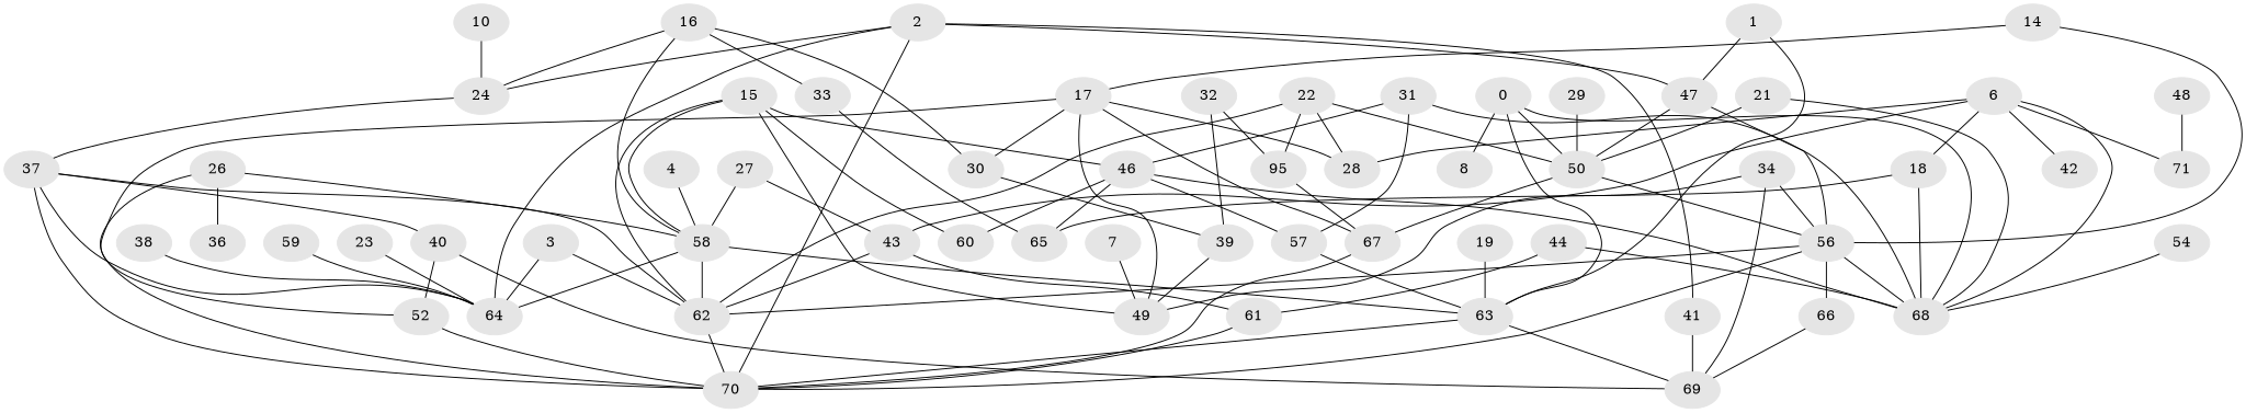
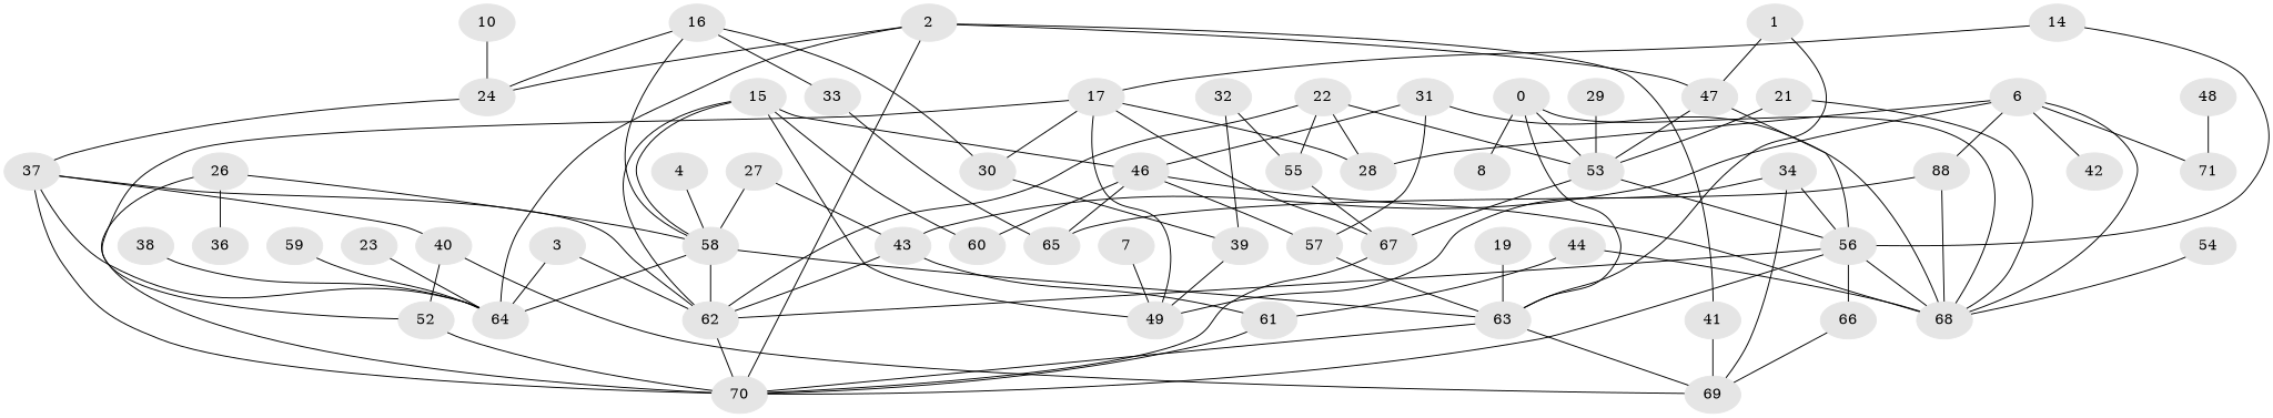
  graph {
    node [color=gray90 style=filled]
    edge [weight=1.0]
    1
    47
    63
-   50
+   50 [label=53]
    56
    70
    69
    2
    24
    41
    64
    37
    3
    62
    4
    58
    n17 [label=0]
    8
    68
    67
    6
-   18
+   18 [label=88]
    28
    42
    43
    71
    65
    61
    7
    49
    10
    14
    17
    30
    52
    66
    15
    46
    60
    57
    16
    33
    39
    19
    21
    22
-   55 [label=95]
+   55
    23
    40
    26
    36
    27
    29
    31
    32
    34
    38
    44
    48
    54
    59
    1 -- 47
    1 -- 63
    47 -- 50
    47 -- 56
    63 -- 70
    63 -- 69
    50 -- 56
    50 -- 67
    56 -- 70
    56 -- 62
    56 -- 68
    56 -- 66
    2 -- 47
    2 -- 70
    2 -- 24
    2 -- 41
    2 -- 64
    24 -- 37
    41 -- 69
    37 -- 70
    37 -- 64
    37 -- 62
    37 -- 40
    3 -- 64
    3 -- 62
    62 -- 70
    4 -- 58
    58 -- 63
    58 -- 64
    58 -- 62
    n17 -- 63
    n17 -- 50
    n17 -- 8
    n17 -- 68
    67 -- 70
    6 -- 68
    6 -- 18
    6 -- 28
    6 -- 42
    6 -- 43
    6 -- 71
    18 -- 68
    18 -- 65
    43 -- 62
    43 -- 61
    61 -- 70
    7 -- 49
    10 -- 24
    14 -- 56
    14 -- 17
    17 -- 67
    17 -- 28
    17 -- 49
    17 -- 30
    17 -- 52
    30 -- 39
    52 -- 70 [weight=2.0]
    66 -- 69
    15 -- 62
    15 -- 58
    15 -- 49
    15 -- 46
    15 -- 60
    46 -- 68
    46 -- 65
    46 -- 60
    46 -- 57
    57 -- 63
    16 -- 24
    16 -- 58
    16 -- 30
    16 -- 33
    33 -- 65
    39 -- 49
    19 -- 63
    21 -- 50
    21 -- 68
    22 -- 50
    22 -- 62
    22 -- 28
    22 -- 55
    55 -- 67
    23 -- 64
    40 -- 69
    40 -- 52
    26 -- 70
    26 -- 58
    26 -- 36
    27 -- 58
    27 -- 43
    29 -- 50
    31 -- 68
    31 -- 46
    31 -- 57
    32 -- 39
    32 -- 55
    34 -- 56
    34 -- 69
    34 -- 49
    38 -- 64
    44 -- 68
    44 -- 61
    48 -- 71
    54 -- 68
    59 -- 64
  }
